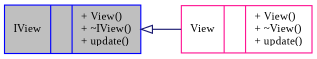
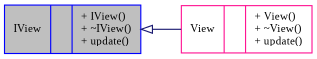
  digraph {
    rankdir=LR
    fontname="Liberation Serif"
    node [fontname="Liberation Serif" fontsize=10 shape=record style=filled]
-   n1 [color=blue fillcolor=grey75 fontcolor=black height=0.2 label="{IView\n||+ View()\l+ ~IView()\l+ update()\l}" width=0.4]
+   n1 [color=blue fillcolor=grey75 fontcolor=black height=0.2 label="{IView\n||+ IView()\l+ ~IView()\l+ update()\l}" width=0.4]
    n2 [color=deeppink fillcolor=white height=0.2 label="{View\n||+ View()\l+ ~View()\l+ update()\l}" width=0.4]
    n1 -> n2 [arrowtail=onormal color=midnightblue dir=back fontname="Liberation Serif" fontsize=10 labelfontname=Helvetica labelfontsize=10 style=solid]
  }
